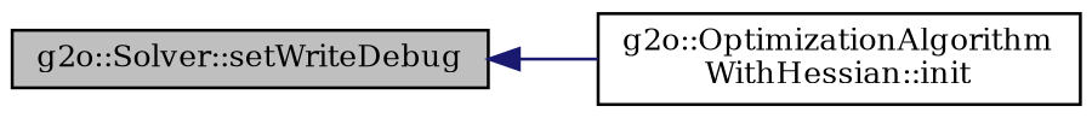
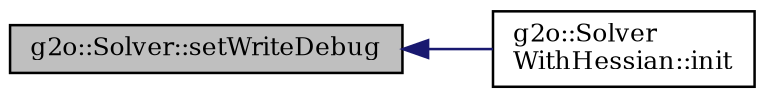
  digraph {
    rankdir=LR
    fontname="DejaVu Serif"
    node [color=black fontname="DejaVu Serif" fontsize=10 shape=record style=filled]
    n1 [fillcolor=grey75 fontcolor=black height=0.2 label="g2o::Solver::setWriteDebug" width=0.4]
-   n2 [fillcolor=white height=0.2 label="g2o::OptimizationAlgorithm\lWithHessian::init" width=0.4]
+   n2 [fillcolor=white height=0.2 label="g2o::Solver\lWithHessian::init" width=0.4]
    n1 -> n2 [color=midnightblue dir=back fontname="DejaVu Serif" fontsize=10 labelfontname=Helvetica labelfontsize=10 style=solid]
  }
